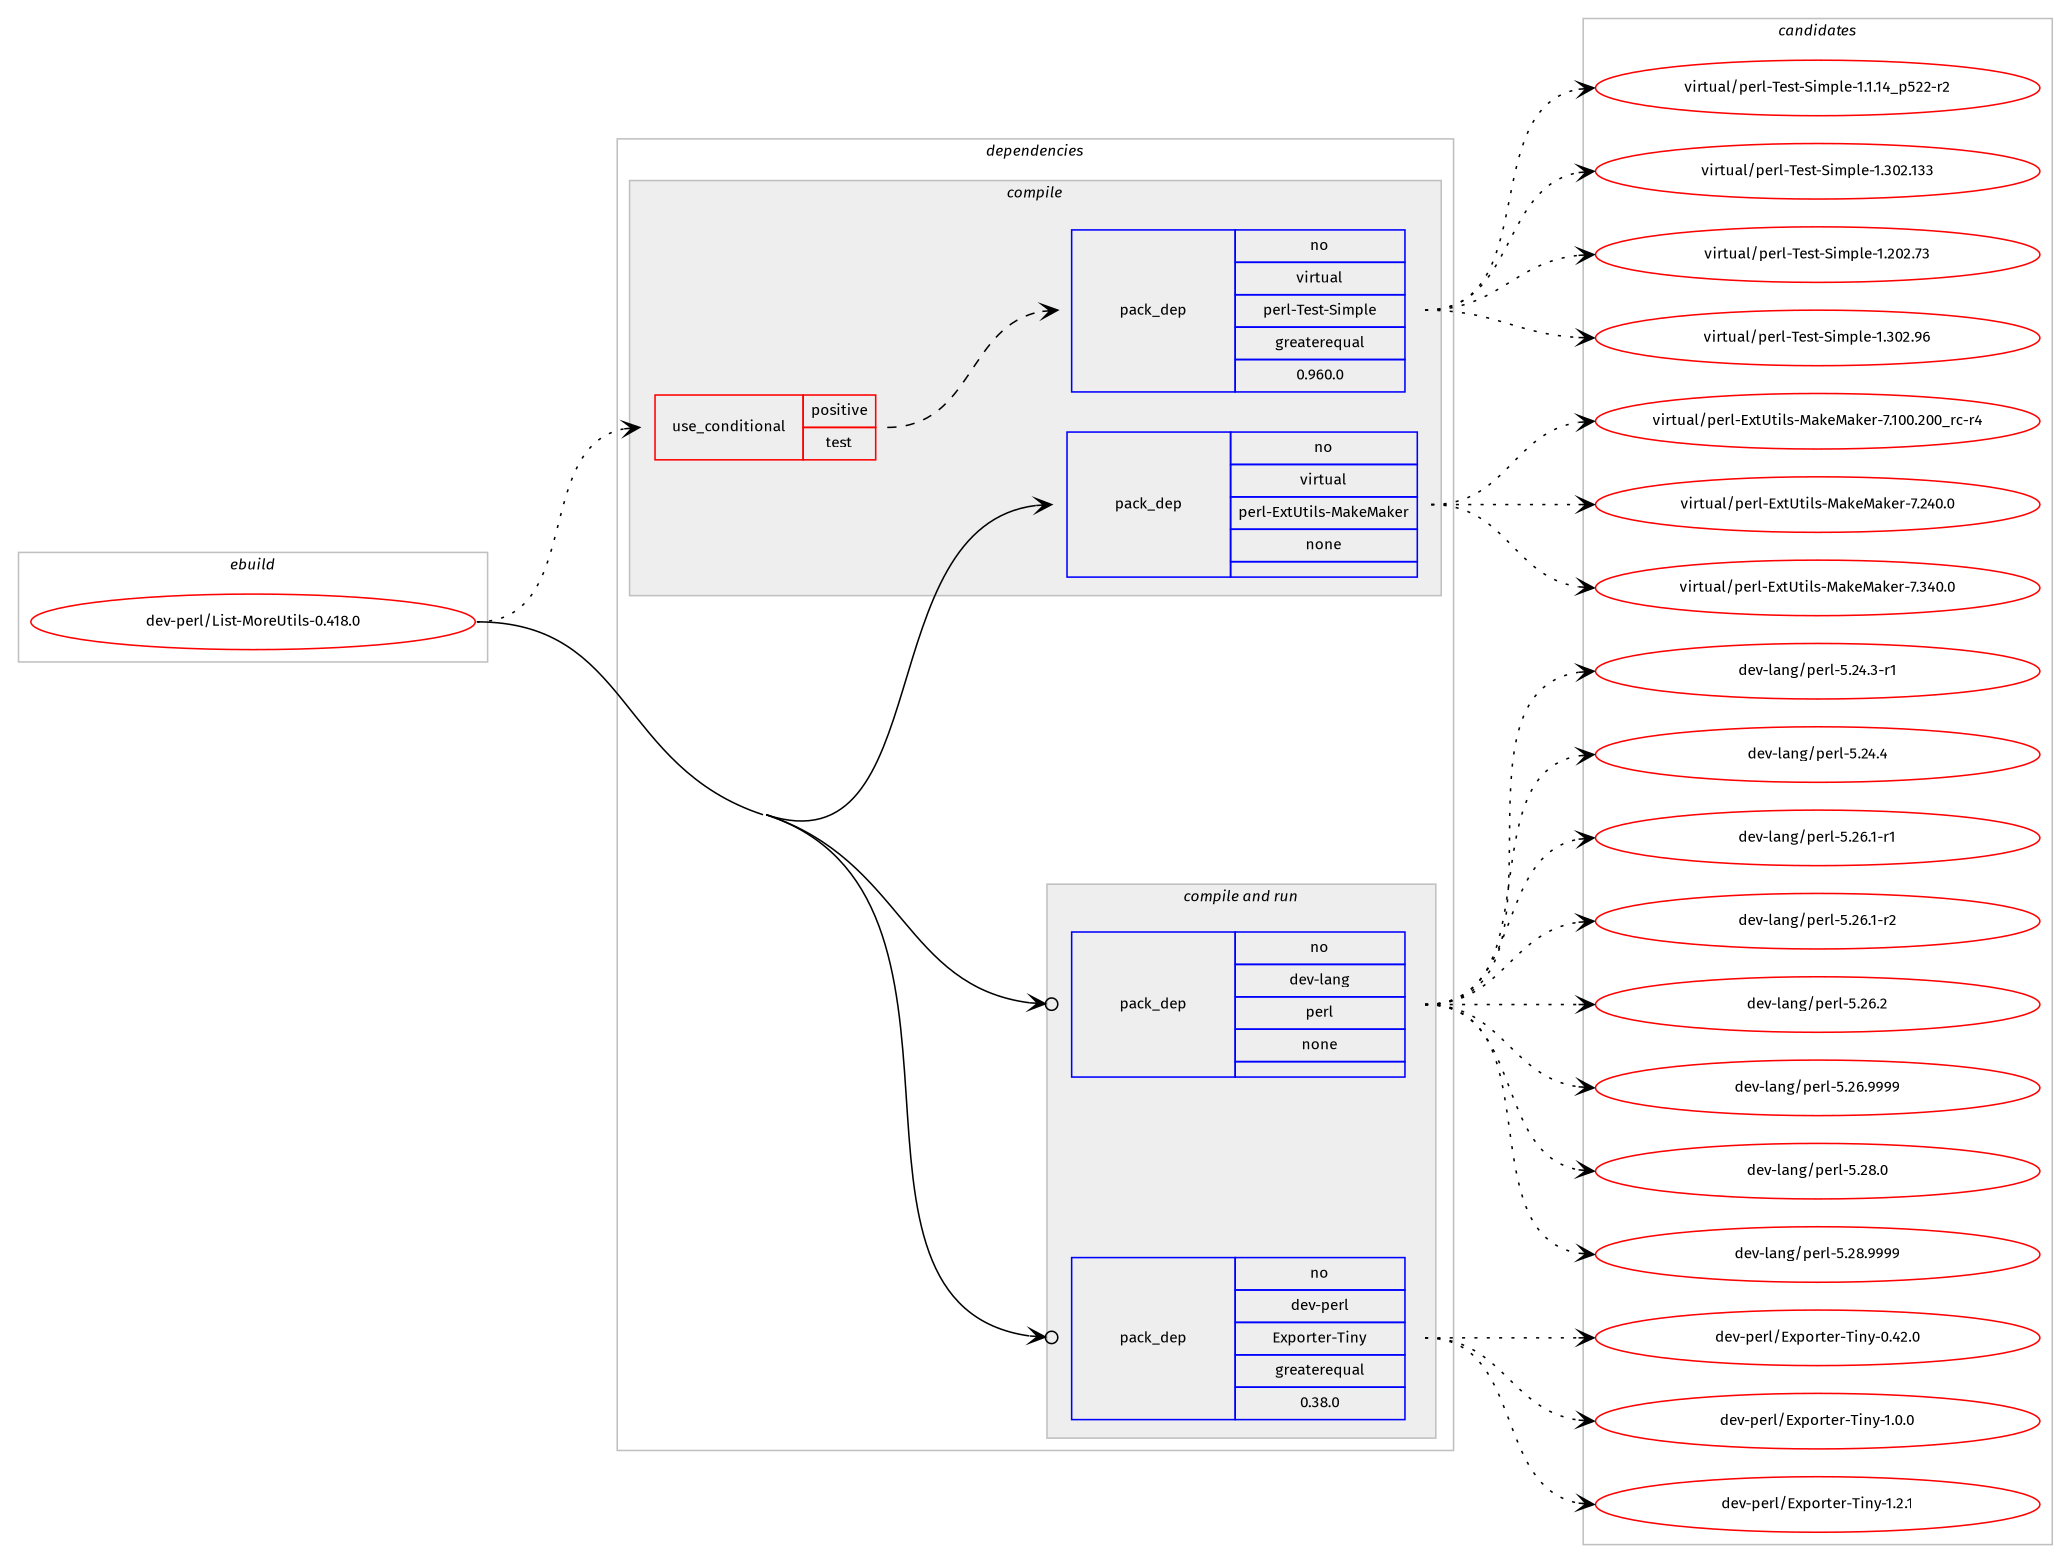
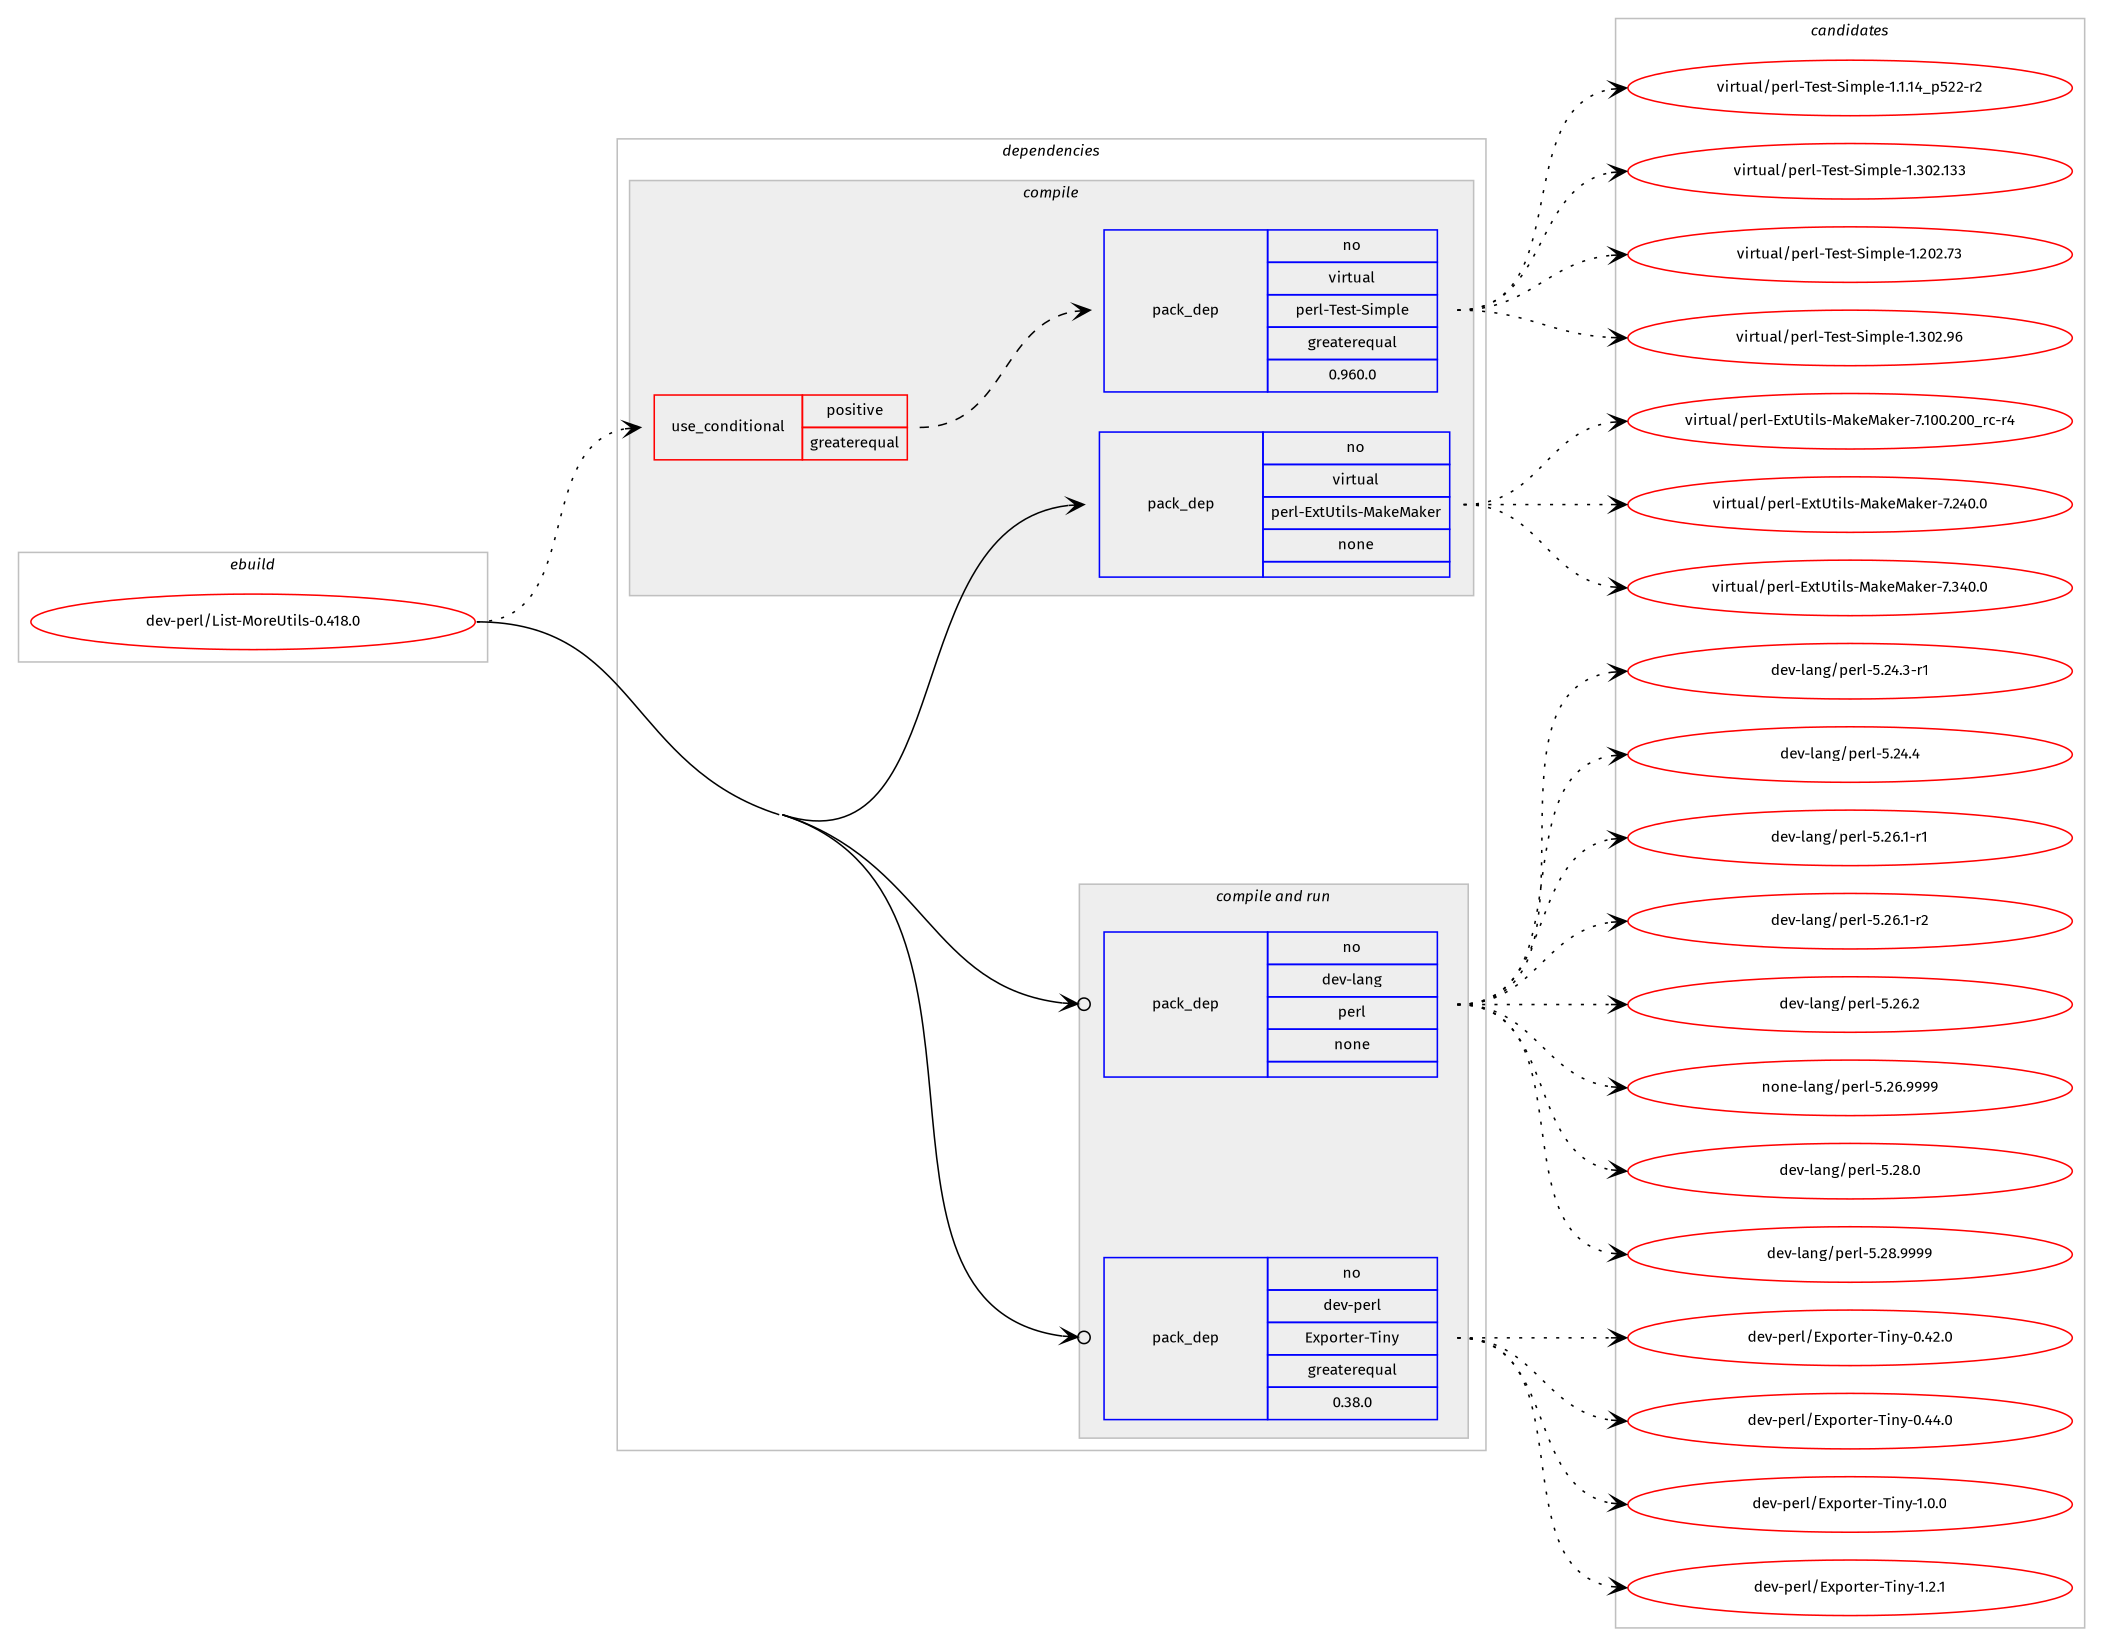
  digraph {
    compound=true
    concentrate=true
    fontname="Fira Sans"
    fontsize=10
    newrank=true
    rankdir=LR
    ranksep=1.5
    node [color=red fontname="Fira Sans" fontsize=10]
    edge [arrowhead=vee fontname="Fira Sans" headport=w style=dotted tailport=e weight=100]
    n1 [label="dev-perl/List-MoreUtils-0.418.0" width=4]
    n2 [color=blue label=<<TABLE BORDER="0" CELLBORDER="1" CELLSPACING="0" CELLPADDING="4" WIDTH="220"><TR><TD ROWSPAN="6" CELLPADDING="30">pack_dep</TD></TR><TR><TD WIDTH="110">no</TD></TR><TR><TD>virtual</TD></TR><TR><TD>perl-Test-Simple</TD></TR><TR><TD>greaterequal</TD></TR><TR><TD>0.960.0</TD></TR></TABLE>> shape=none]
-   n3 [label=<<TABLE BORDER="0" CELLBORDER="1" CELLSPACING="0" CELLPADDING="4"><TR><TD ROWSPAN="3" CELLPADDING="10">use_conditional</TD></TR><TR><TD>positive</TD></TR><TR><TD>test</TD></TR></TABLE>> shape=none]
+   n3 [label=<<TABLE BORDER="0" CELLBORDER="1" CELLSPACING="0" CELLPADDING="4"><TR><TD ROWSPAN="3" CELLPADDING="10">use_conditional</TD></TR><TR><TD>positive</TD></TR><TR><TD>greaterequal</TD></TR></TABLE>> shape=none]
    n4 [color=blue label=<<TABLE BORDER="0" CELLBORDER="1" CELLSPACING="0" CELLPADDING="4" WIDTH="220"><TR><TD ROWSPAN="6" CELLPADDING="30">pack_dep</TD></TR><TR><TD WIDTH="110">no</TD></TR><TR><TD>virtual</TD></TR><TR><TD>perl-ExtUtils-MakeMaker</TD></TR><TR><TD>none</TD></TR><TR><TD></TD></TR></TABLE>> shape=none]
    n5 [color=blue label=<<TABLE BORDER="0" CELLBORDER="1" CELLSPACING="0" CELLPADDING="4" WIDTH="220"><TR><TD ROWSPAN="6" CELLPADDING="30">pack_dep</TD></TR><TR><TD WIDTH="110">no</TD></TR><TR><TD>dev-lang</TD></TR><TR><TD>perl</TD></TR><TR><TD>none</TD></TR><TR><TD></TD></TR></TABLE>> shape=none]
    n6 [color=blue label=<<TABLE BORDER="0" CELLBORDER="1" CELLSPACING="0" CELLPADDING="4" WIDTH="220"><TR><TD ROWSPAN="6" CELLPADDING="30">pack_dep</TD></TR><TR><TD WIDTH="110">no</TD></TR><TR><TD>dev-perl</TD></TR><TR><TD>Exporter-Tiny</TD></TR><TR><TD>greaterequal</TD></TR><TR><TD>0.38.0</TD></TR></TABLE>> shape=none]
    n7 [label="virtual/perl-Test-Simple-1.1.14_p522-r2" width=4]
    n8 [label="virtual/perl-Test-Simple-1.302.133" width=4]
    n9 [label="virtual/perl-Test-Simple-1.202.73" width=4]
    n10 [label="virtual/perl-Test-Simple-1.302.96" width=4]
    n11 [label="virtual/perl-ExtUtils-MakeMaker-7.100.200_rc-r4" width=4]
    n12 [label="virtual/perl-ExtUtils-MakeMaker-7.240.0" width=4]
    n13 [label="virtual/perl-ExtUtils-MakeMaker-7.340.0" width=4]
    n14 [label="dev-lang/perl-5.24.3-r1" width=4]
    n15 [label="dev-lang/perl-5.24.4" width=4]
    n16 [label="dev-lang/perl-5.26.1-r1" width=4]
    n17 [label="dev-lang/perl-5.26.1-r2" width=4]
    n18 [label="dev-lang/perl-5.26.2" width=4]
-   n19 [label="dev-lang/perl-5.26.9999" width=4]
+   n19 [label="none-lang/perl-5.26.9999" width=4]
    n20 [label="dev-lang/perl-5.28.0" width=4]
    n21 [label="dev-lang/perl-5.28.9999" width=4]
    n22 [label="dev-perl/Exporter-Tiny-0.42.0" width=4]
+   n23 [label="dev-perl/Exporter-Tiny-0.44.0" width=4]
    n24 [label="dev-perl/Exporter-Tiny-1.0.0" width=4]
    n25 [label="dev-perl/Exporter-Tiny-1.2.1" width=4]
    subgraph cluster_1 {
      color=gray
      label=<<i>ebuild</i>>
      rank=same
      n1
    }
    subgraph cluster_2 {
      color=gray
      label=<<i>dependencies</i>>
      subgraph cluster_3 {
        color=gray
        fillcolor="#eeeeee"
        label=<<i>compile</i>>
        style=filled
        subgraph sub_4 {
          color=gray
          fillcolor="#eeeeee"
          label=<<i>compile</i>>
          style=filled
          n3
          subgraph sub_5 {
            color=gray
            fillcolor="#eeeeee"
            label=<<i>compile</i>>
            style=filled
            n2
          }
        }
        subgraph sub_6 {
          color=gray
          fillcolor="#eeeeee"
          label=<<i>compile</i>>
          style=filled
          n4
        }
      }
      subgraph cluster_7 {
        color=gray
        fillcolor="#eeeeee"
        label=<<i>compile and run</i>>
        style=filled
        subgraph sub_8 {
          color=gray
          fillcolor="#eeeeee"
          label=<<i>compile and run</i>>
          style=filled
          n5
        }
        subgraph sub_9 {
          color=gray
          fillcolor="#eeeeee"
          label=<<i>compile and run</i>>
          style=filled
          n6
        }
      }
      subgraph cluster_10 {
        color=gray
        fillcolor="#eeeeee"
        label=<<i>run</i>>
        style=filled
      }
    }
    subgraph cluster_11 {
      color=gray
      label=<<i>candidates</i>>
      rank=same
      subgraph sub_12 {
        color=black
        label=<<i>candidates</i>>
        nodesep=1
        rank=same
        n7
        n8
        n9
        n10
      }
      subgraph sub_13 {
        color=black
        label=<<i>candidates</i>>
        nodesep=1
        rank=same
        n11
        n12
        n13
      }
      subgraph sub_14 {
        color=black
        label=<<i>candidates</i>>
        nodesep=1
        rank=same
        n14
        n15
        n16
        n17
        n18
        n19
        n20
        n21
      }
      subgraph sub_15 {
        color=black
        label=<<i>candidates</i>>
        nodesep=1
        rank=same
        n22
+       n23
        n24
        n25
      }
    }
    n1 -> n3 [weight=20]
    n1 -> n4 [style=solid weight=20]
    n1 -> n5 [arrowhead=odotvee style=solid weight=20]
    n1 -> n6 [arrowhead=odotvee style=solid weight=20]
    n2 -> n7
    n2 -> n8
    n2 -> n9
    n2 -> n10
    n3 -> n2 [style=dashed weight=20]
    n4 -> n11
    n4 -> n12
    n4 -> n13
    n5 -> n14
    n5 -> n15
    n5 -> n16
    n5 -> n17
    n5 -> n18
    n5 -> n19
    n5 -> n20
    n5 -> n21
    n6 -> n22
+   n6 -> n23
    n6 -> n24
    n6 -> n25
  }
